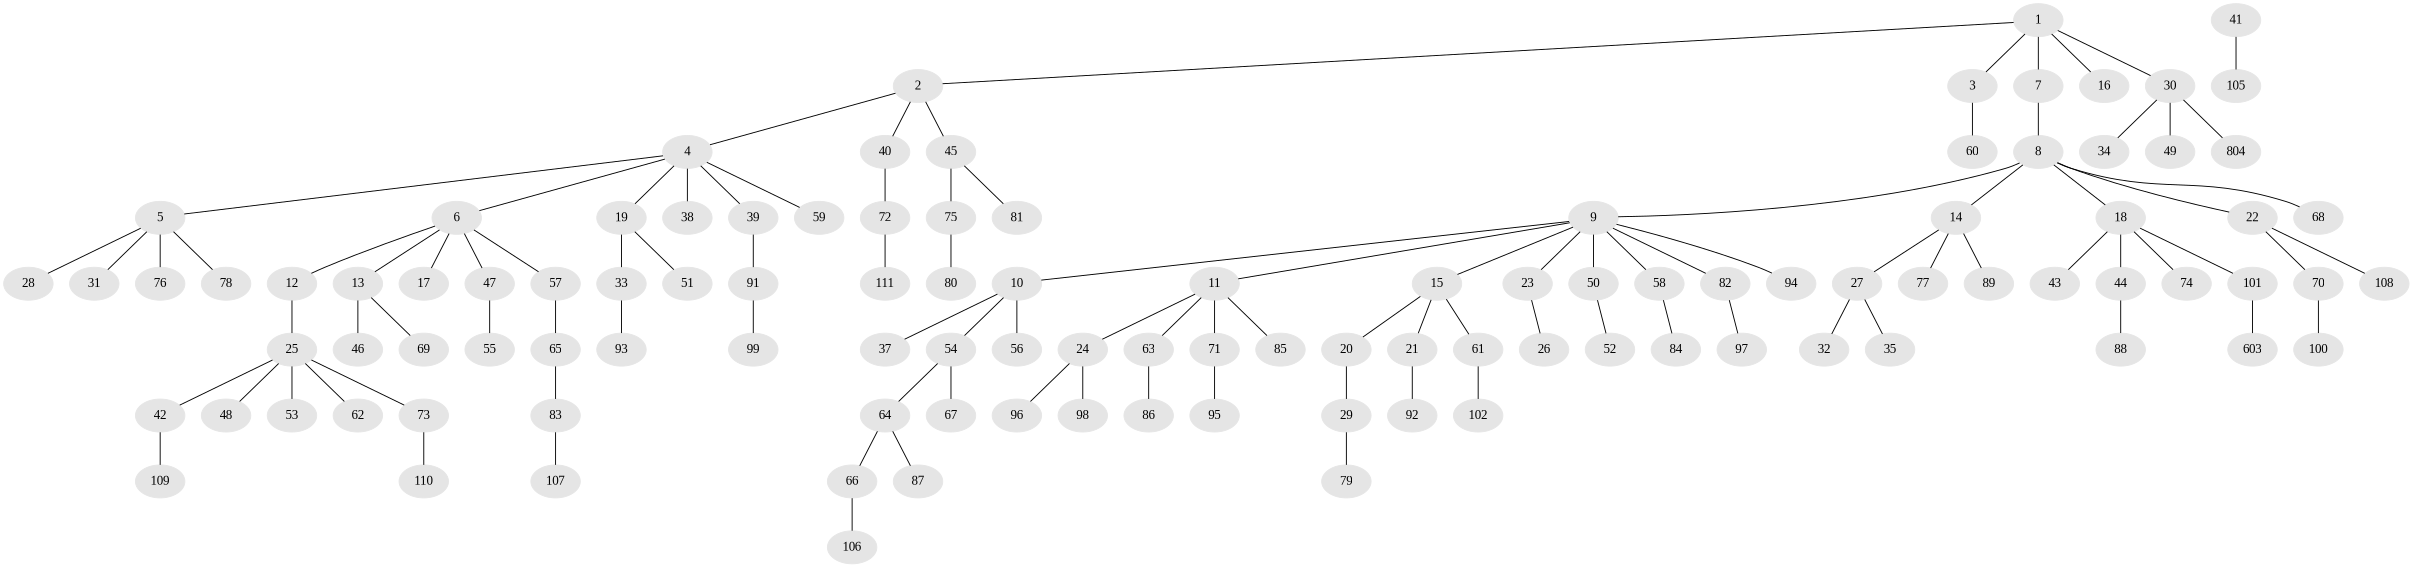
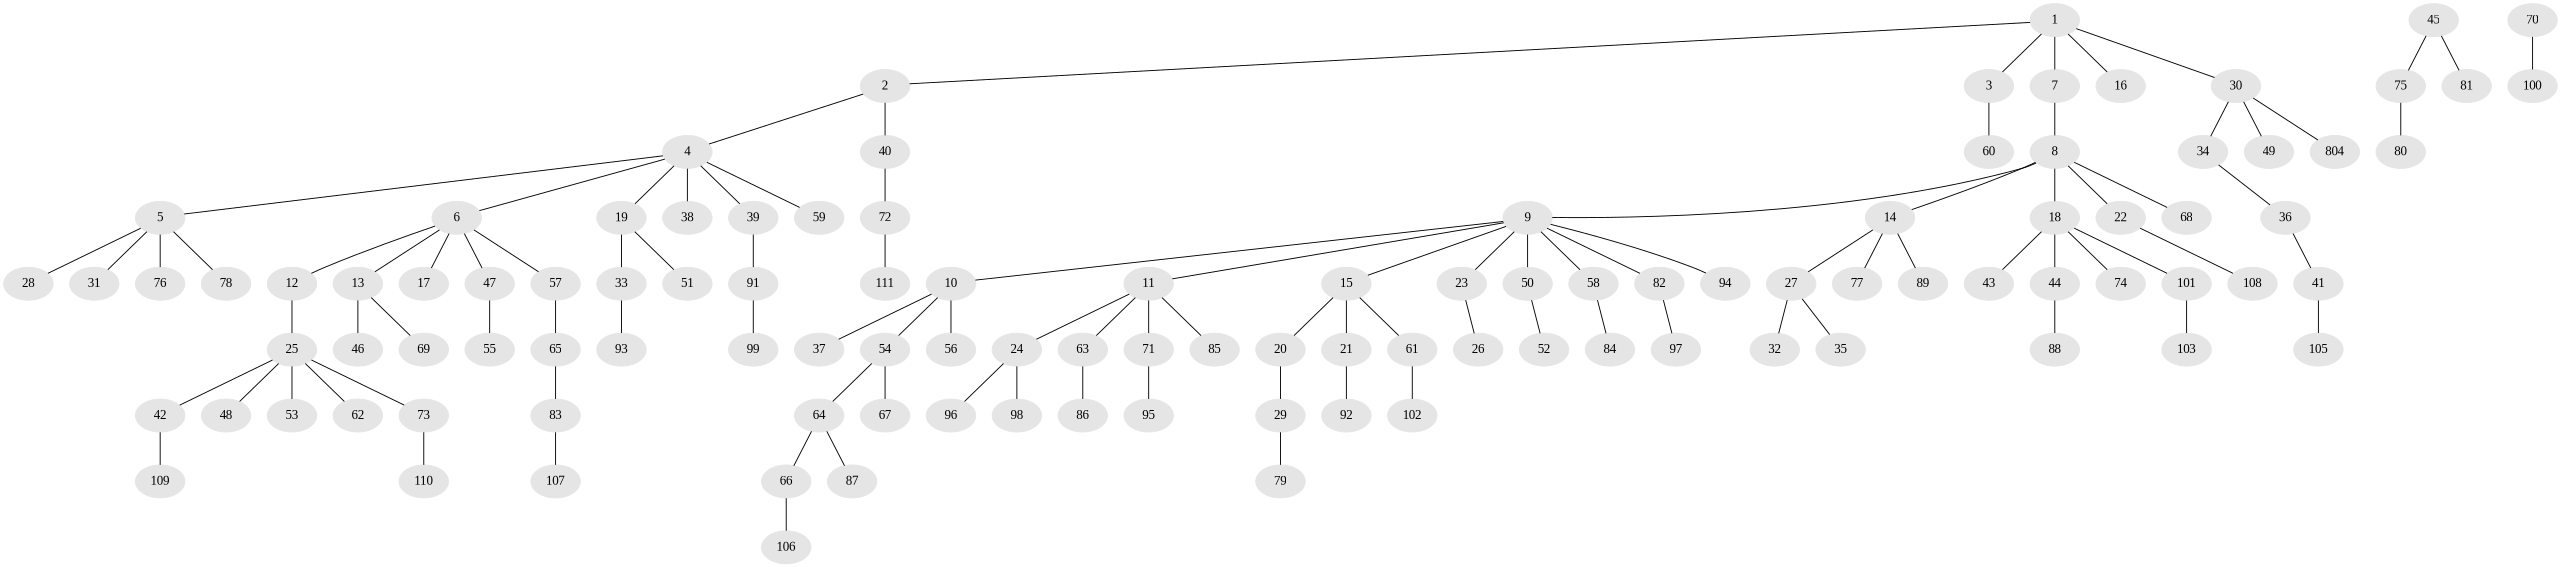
  graph {
    fontname="Liberation Serif"
    node [color=gray90 fontname="Liberation Serif" style=filled]
    edge [fontname="Liberation Serif"]
    1
    2
    3
    7
    16
    30
    4
    40
    45
    60
    8
    34
    49
    n14 [label=804]
    5
    6
    19
    38
    39
    59
    72
    75
    81
    28
    31
    76
    78
    12
    13
    17
    47
    57
    33
    51
    91
    25
    46
    69
    55
    65
    9
    14
    18
    22
    68
    10
    11
    15
    23
    50
    58
    82
    94
    27
    77
    89
    43
    44
    74
    101
    70
    108
    37
    54
    56
    24
    63
    71
    85
    20
    21
    61
    26
    52
    84
    97
    64
    67
    96
    98
    86
    95
    42
    48
    53
    62
    73
    32
    35
    29
    92
    102
    88
-   103 [label=603]
+   103
    93
    79
    100
    109
    110
+   36
    41
    105
    99
    111
    80
    66
    87
    83
    106
    107
    1 -- 2
    1 -- 3
    1 -- 7
    1 -- 16
    1 -- 30
    2 -- 4
    2 -- 40
-   2 -- 45
    3 -- 60
    7 -- 8
    30 -- 34
    30 -- 49
    30 -- n14
    4 -- 5
    4 -- 6
    4 -- 19
    4 -- 38
    4 -- 39
    4 -- 59
    40 -- 72
    45 -- 75
    45 -- 81
    8 -- 9
    8 -- 14
    8 -- 18
    8 -- 22
    8 -- 68
+   34 -- 36
    5 -- 28
    5 -- 31
    5 -- 76
    5 -- 78
    6 -- 12
    6 -- 13
    6 -- 17
    6 -- 47
    6 -- 57
    19 -- 33
    19 -- 51
    39 -- 91
    72 -- 111
    75 -- 80
    12 -- 25
    13 -- 46
    13 -- 69
    47 -- 55
    57 -- 65
    33 -- 93
    91 -- 99
    25 -- 42
    25 -- 48
    25 -- 53
    25 -- 62
    25 -- 73
    65 -- 83
    9 -- 10
    9 -- 11
    9 -- 15
    9 -- 23
    9 -- 50
    9 -- 58
    9 -- 82
    9 -- 94
    14 -- 27
    14 -- 77
    14 -- 89
    18 -- 43
    18 -- 44
    18 -- 74
    18 -- 101
-   22 -- 70
    22 -- 108
    10 -- 37
    10 -- 54
    10 -- 56
    11 -- 24
    11 -- 63
    11 -- 71
    11 -- 85
    15 -- 20
    15 -- 21
    15 -- 61
    23 -- 26
    50 -- 52
    58 -- 84
    82 -- 97
    27 -- 32
    27 -- 35
    44 -- 88
    101 -- 103
    70 -- 100
    54 -- 64
    54 -- 67
    24 -- 96
    24 -- 98
    63 -- 86
    71 -- 95
    20 -- 29
    21 -- 92
    61 -- 102
    64 -- 66
    64 -- 87
    42 -- 109
    73 -- 110
    29 -- 79
+   36 -- 41
    41 -- 105
    66 -- 106
    83 -- 107
  }
